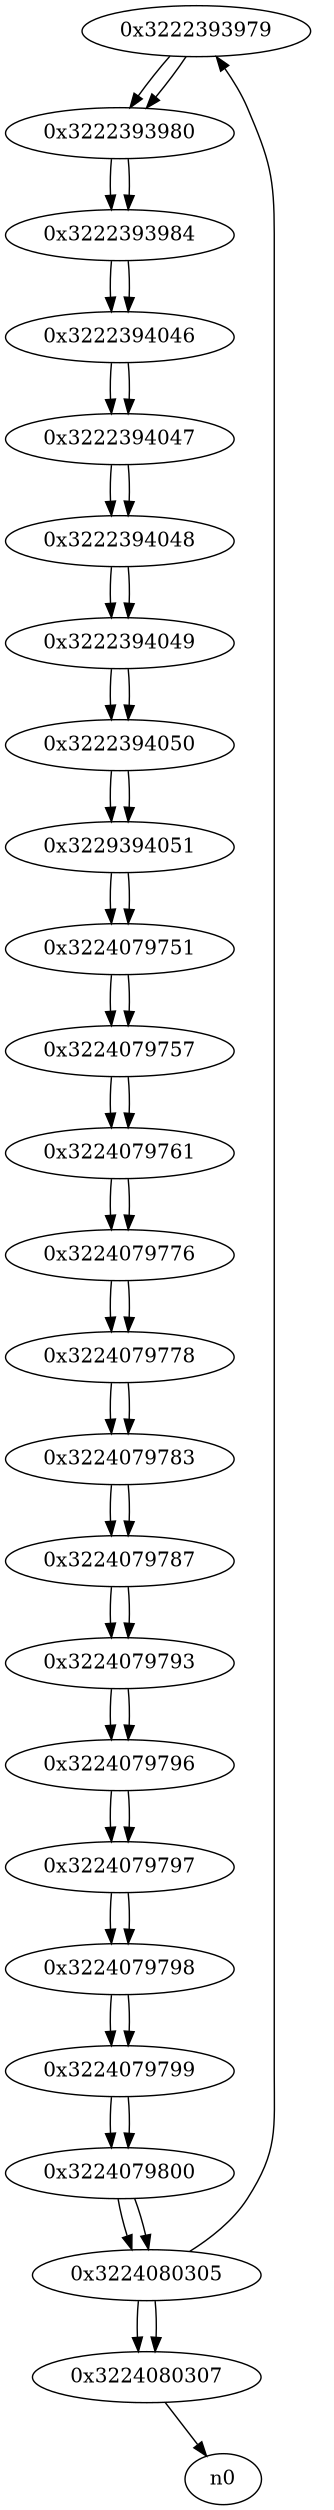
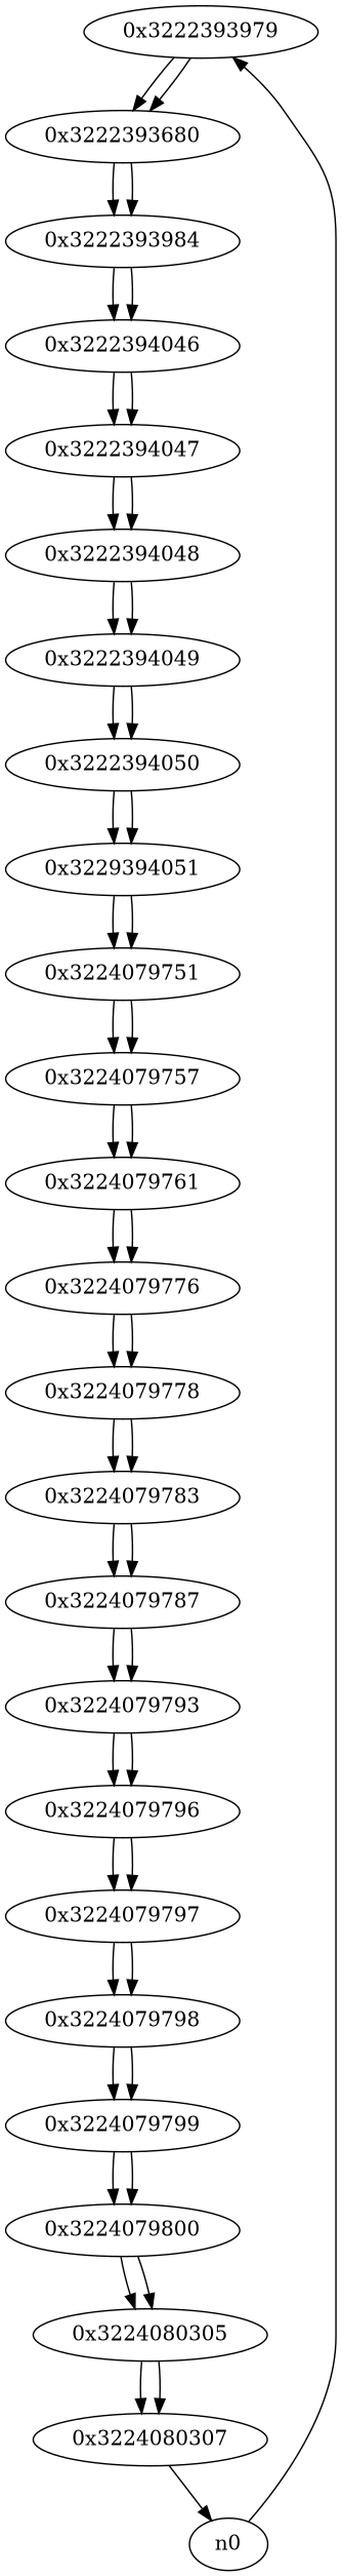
  digraph {
    n1 [label="0x3222393979"]
-   n2 [label="0x3222393980"]
+   n2 [label="0x3222393680"]
    n3 [label="0x3222393984"]
    n4 [label="0x3222394046"]
    n5 [label="0x3222394047"]
    n0
    n6 [label="0x3222394048"]
    n7 [label="0x3222394049"]
    n8 [label="0x3222394050"]
    n9 [label="0x3229394051"]
    n10 [label="0x3224079751"]
    n11 [label="0x3224079757"]
    n12 [label="0x3224079761"]
    n13 [label="0x3224079776"]
    n14 [label="0x3224079778"]
    n15 [label="0x3224079783"]
    n16 [label="0x3224079787"]
    n17 [label="0x3224079793"]
    n18 [label="0x3224079796"]
    n19 [label="0x3224079797"]
    n20 [label="0x3224079798"]
    n21 [label="0x3224079799"]
    n22 [label="0x3224079800"]
    n23 [label="0x3224080305"]
    n24 [label="0x3224080307"]
    n1 -> n2
    n1 -> n2
    n2 -> n3
    n2 -> n3
    n3 -> n4
    n3 -> n4
    n4 -> n5
    n4 -> n5
    n5 -> n6
    n5 -> n6
-   n23 -> n1
+   n0 -> n1
    n6 -> n7
    n6 -> n7
    n7 -> n8
    n7 -> n8
    n8 -> n9
    n8 -> n9
    n9 -> n10
    n9 -> n10
    n10 -> n11
    n10 -> n11
    n11 -> n12
    n11 -> n12
    n12 -> n13
    n12 -> n13
    n13 -> n14
    n13 -> n14
    n14 -> n15
    n14 -> n15
    n15 -> n16
    n15 -> n16
    n16 -> n17
    n16 -> n17
    n17 -> n18
    n17 -> n18
    n18 -> n19
    n18 -> n19
    n19 -> n20
    n19 -> n20
    n20 -> n21
    n20 -> n21
    n21 -> n22
    n21 -> n22
    n22 -> n23
    n22 -> n23
    n23 -> n24
    n23 -> n24
    n24 -> n0
  }
